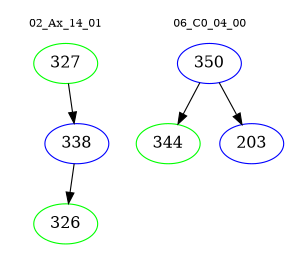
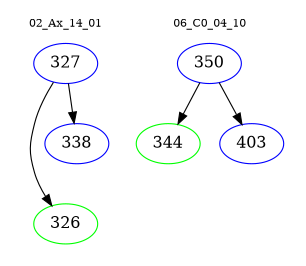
  digraph {
    node [color=blue]
    edge [color=black]
-   n1 [color=green label=327]
+   n1 [label=327]
    n2 [color=green label=326]
    n3 [label=338]
    n4 [label=350]
    n5 [color=green label=344]
-   n6 [label=203]
+   n6 [label=403]
    subgraph cluster_1 {
      color=white
      fontsize=10
      label="02_Ax_14_01"
      n1
      n2
      n3
    }
    subgraph cluster_2 {
      color=white
      fontsize=10
-     label="06_C0_04_00"
+     label="06_C0_04_10"
      n4
      n5
      n6
    }
-   n3 -> n2
+   n1 -> n2
    n1 -> n3
    n4 -> n5
    n4 -> n6
  }
